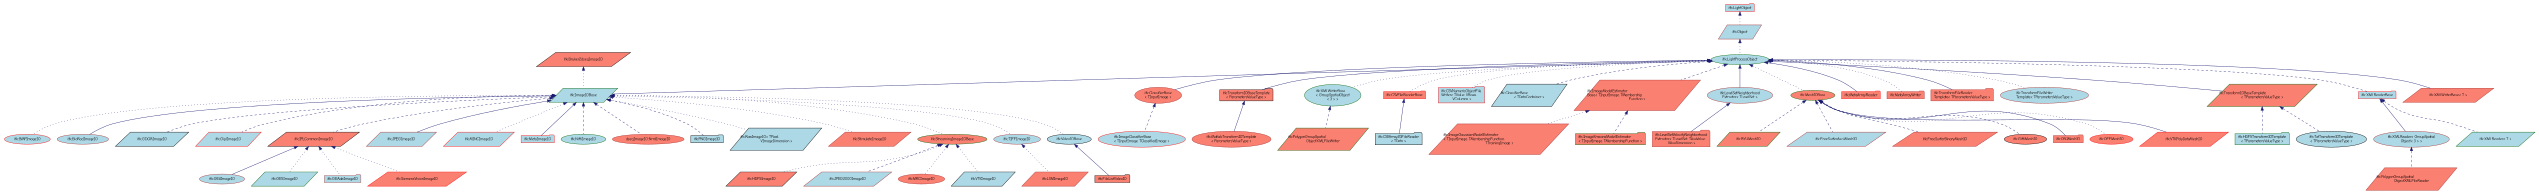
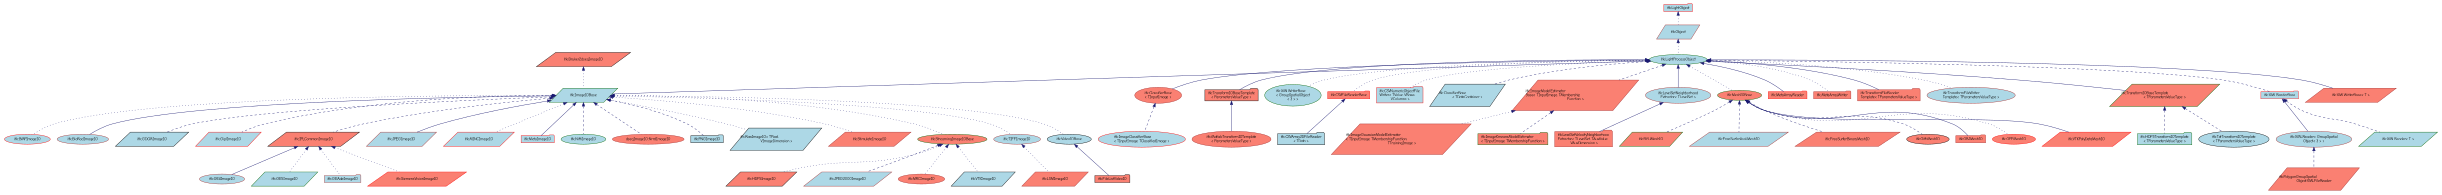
  digraph {
    fontname="Comic Neue"
    rankdir=TB
    node [color=brown fillcolor=lightblue fontname="Comic Neue" fontsize=10 shape=parallelogram style=filled]
    edge [color=midnightblue dir=back fontname="Comic Neue" fontsize=10 labelfontname=Helvetica labelfontsize=10 style=dotted]
    n1 [color=darkgreen fontcolor=black height=0.2 label="itk::LightProcessObject" shape=ellipse width=0.4]
    n2 [fillcolor=salmon height=0.2 label="itk::ClassifierBase\l\< TInputImage \>" shape=ellipse width=0.4]
    n3 [color=black fillcolor=salmon height=0.2 label="itk::TransformIOBaseTemplate\l\< ParametersValueType \>" shape=folder width=0.4]
    n4 [color=darkgreen height=0.2 label="itk::XMLWriterBase\l\< GroupSpatialObject\l\< 3 \> \>" shape=ellipse width=0.4]
    n5 [color=red fillcolor=salmon height=0.2 label="itk::CSVFileReaderBase" shape=folder width=0.4]
    n6 [color=red height=0.2 label="itk::CSVNumericObjectFile\lWriter\< TValue, VRows,\l VColumns \>" shape=folder width=0.4]
    n7 [color=black height=0.2 label="itk::ClassifierBase\l\< TDataContainer \>" width=0.4]
    n8 [color=darkgreen height=0.2 label="itk::ImageIOBase" width=0.4]
    n9 [fillcolor=salmon height=0.2 label="itk::ImageModelEstimator\lBase\< TInputImage, TMembership\lFunction \>" width=0.4]
    n10 [height=0.2 label="itk::LevelSetNeighborhood\lExtractor\< TLevelSet \>" shape=ellipse width=0.4]
    n11 [color=darkgreen fillcolor=salmon height=0.2 label="itk::MeshIOBase" shape=ellipse width=0.4]
    n12 [color=red fillcolor=salmon height=0.2 label="itk::MetaArrayReader" shape=folder width=0.4]
    n13 [fillcolor=salmon height=0.2 label="itk::MetaArrayWriter" shape=folder width=0.4]
    n14 [fillcolor=salmon height=0.2 label="itk::TransformFileReader\lTemplate\< TParametersValueType \>" shape=folder width=0.4]
    n15 [height=0.2 label="itk::TransformFileWriter\lTemplate\< TParametersValueType \>" shape=ellipse width=0.4]
    n16 [color=darkgreen fillcolor=salmon height=0.2 label="itk::TransformIOBaseTemplate\l\< TParametersValueType \>" width=0.4]
    n17 [color=red height=0.2 label="itk::XMLReaderBase" shape=folder width=0.4]
    n18 [fillcolor=salmon height=0.2 label="itk::XMLWriterBase\< T \>" width=0.4]
    n19 [color=red height=0.2 label="itk::ImageClassifierBase\l\< TInputImage, TClassifiedImage \>" shape=ellipse width=0.4]
    n20 [fillcolor=salmon height=0.2 label="itk::MatlabTransformIOTemplate\l\< ParametersValueType \>" shape=ellipse width=0.4]
-   n21 [color=darkgreen fillcolor=salmon height=0.2 label="itk::PolygonGroupSpatial\lObjectXMLFileWriter" width=0.4]
    n22 [color=black height=0.2 label="itk::CSVArray2DFileReader\l\< TData \>" shape=folder width=0.4]
    n23 [color=red height=0.2 label="itk::BMPImageIO" shape=ellipse width=0.4]
    n24 [height=0.2 label="itk::BioRadImageIO" shape=ellipse width=0.4]
    n25 [color=black height=0.2 label="itk::GDCMImageIO" width=0.4]
    n26 [color=red height=0.2 label="itk::GiplImageIO" width=0.4]
    n27 [color=black fillcolor=salmon height=0.2 label="itk::IPLCommonImageIO" width=0.4]
    n28 [height=0.2 label="itk::JPEGImageIO" width=0.4]
    n29 [color=red height=0.2 label="itk::MINCImageIO" width=0.4]
    n30 [color=red height=0.2 label="itk::MetaImageIO" shape=folder width=0.4]
    n31 [color=darkgreen height=0.2 label="itk::NiftiImageIO" shape=ellipse width=0.4]
    n32 [fillcolor=salmon height=0.2 label="dseqImageIO::NrrdImageIO" shape=ellipse width=0.4]
    n33 [color=black height=0.2 label="itk::PNGImageIO" shape=folder width=0.4]
    n34 [color=black height=0.2 label="itk::RawImageIO\< TPixel,\l VImageDimension \>" width=0.4]
    n35 [fillcolor=salmon height=0.2 label="itk::StimulateImageIO" width=0.4]
    n36 [color=darkgreen fillcolor=salmon height=0.2 label="itk::StreamingImageIOBase" shape=ellipse width=0.4]
    n37 [height=0.2 label="itk::TIFFImageIO" shape=ellipse width=0.4]
    n38 [color=black height=0.2 label="itk::VideoIOBase" shape=ellipse width=0.4]
    n39 [fillcolor=salmon height=0.2 label="itk::ImageGaussianModelEstimator\l\< TInputImage, TMembershipFunction,\l TTrainingImage \>" width=0.4]
    n40 [color=darkgreen fillcolor=salmon height=0.2 label="itk::ImageKmeansModelEstimator\l\< TInputImage, TMembershipFunction \>" shape=folder width=0.4]
    n41 [fillcolor=salmon height=0.2 label="itk::LevelSetVelocityNeighborhood\lExtractor\< TLevelSet, TAuxValue,\l VAuxDimension \>" shape=folder width=0.4]
    n42 [color=darkgreen fillcolor=salmon height=0.2 label="itk::BYUMeshIO" width=0.4]
    n43 [height=0.2 label="itk::FreeSurferAsciiMeshIO" width=0.4]
    n44 [fillcolor=salmon height=0.2 label="itk::FreeSurferBinaryMeshIO" width=0.4]
    n45 [color=black fillcolor=salmon height=0.2 label="itk::GiftiMeshIO" shape=ellipse width=0.4]
    n46 [fillcolor=salmon height=0.2 label="itk::OBJMeshIO" shape=folder width=0.4]
    n47 [color=red fillcolor=salmon height=0.2 label="itk::OFFMeshIO" shape=ellipse width=0.4]
    n48 [color=red fillcolor=salmon height=0.2 label="itk::VTKPolyDataMeshIO" width=0.4]
    n49 [color=darkgreen height=0.2 label="itk::HDF5TransformIOTemplate\l\< TParametersValueType \>" shape=folder width=0.4]
    n50 [color=black height=0.2 label="itk::TxtTransformIOTemplate\l\< TParametersValueType \>" shape=ellipse width=0.4]
    n51 [height=0.2 label="itk::XMLReader\< GroupSpatial\lObject\< 3 \> \>" shape=ellipse width=0.4]
    n52 [color=darkgreen height=0.2 label="itk::XMLReader\< T \>" width=0.4]
    n53 [height=0.2 label="itk::Object" width=0.4]
    n54 [color=red height=0.2 label="itk::LightObject" shape=folder width=0.4]
    n55 [color=black fillcolor=salmon height=0.2 label="itk::Bruker2dseqImageIO" width=0.4]
    n56 [height=0.2 label="itk::GE4ImageIO" shape=ellipse width=0.4]
    n57 [color=darkgreen height=0.2 label="itk::GE5ImageIO" width=0.4]
    n58 [height=0.2 label="itk::GEAdwImageIO" shape=folder width=0.4]
    n59 [color=red fillcolor=salmon height=0.2 label="itk::SiemensVisionImageIO" width=0.4]
    n60 [color=black fillcolor=salmon height=0.2 label="itk::HDF5ImageIO" width=0.4]
    n61 [height=0.2 label="itk::JPEG2000ImageIO" width=0.4]
    n62 [fillcolor=salmon height=0.2 label="itk::MRCImageIO" shape=ellipse width=0.4]
    n63 [color=black height=0.2 label="itk::VTKImageIO" width=0.4]
    n64 [fillcolor=salmon height=0.2 label="itk::LSMImageIO" width=0.4]
    n65 [color=black fillcolor=salmon height=0.2 label="itk::FileListVideoIO" shape=folder width=0.4]
    n66 [fillcolor=salmon height=0.2 label="itk::PolygonGroupSpatial\lObjectXMLFileReader" width=0.4]
    n1 -> n2 [style=solid]
    n1 -> n3 [style=solid]
    n1 -> n4
    n1 -> n5
    n1 -> n6
    n1 -> n7 [style=dashed]
    n1 -> n8 [style=solid]
    n1 -> n9 [style=dashed]
    n1 -> n10 [style=solid]
    n1 -> n11
    n1 -> n12 [style=solid]
    n1 -> n13
    n1 -> n14 [style=solid]
    n1 -> n15
    n1 -> n16 [style=solid]
    n1 -> n17 [style=dashed]
    n1 -> n18 [style=solid]
    n2 -> n19 [style=dashed]
    n3 -> n20 [style=solid]
-   n4 -> n21 [style=dashed]
    n5 -> n22 [style=solid]
    n8 -> n23
    n8 -> n24 [style=solid]
    n8 -> n25 [style=dashed]
    n8 -> n26 [style=dashed]
    n8 -> n27 [style=dashed]
    n8 -> n28 [style=solid]
    n8 -> n29
    n8 -> n30 [style=solid]
    n8 -> n31 [style=dashed]
    n8 -> n32 [style=dashed]
    n8 -> n33 [style=dashed]
    n8 -> n34
    n8 -> n35
    n8 -> n36
    n8 -> n37
    n8 -> n38
    n9 -> n39
    n9 -> n40 [style=dashed]
    n10 -> n41 [style=solid]
    n11 -> n42 [style=dashed]
    n11 -> n43 [style=dashed]
    n11 -> n44 [style=dashed]
    n11 -> n45 [style=dashed]
    n11 -> n46 [style=solid]
    n11 -> n47
    n11 -> n48 [style=solid]
    n16 -> n49 [style=dashed]
    n16 -> n50 [style=dashed]
    n17 -> n51 [style=solid]
    n17 -> n52 [style=dashed]
    n27 -> n56 [style=solid]
    n27 -> n57
    n27 -> n58
    n27 -> n59
    n36 -> n60
    n36 -> n61 [style=dashed]
    n36 -> n62
    n36 -> n63
    n37 -> n64
    n38 -> n65 [style=solid]
    n51 -> n66 [style=dashed]
    n53 -> n1
    n54 -> n53
    n55 -> n8
  }
